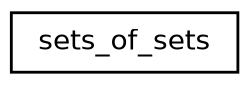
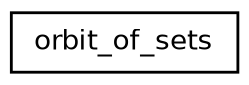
  digraph {
    rankdir=LR
-   n1 [color=black fillcolor=white fontname=Helvetica fontsize=10 height=0.2 label=sets_of_sets shape=record style=filled width=0.4]
+   n1 [color=black fillcolor=white fontname=Helvetica fontsize=10 height=0.2 label=orbit_of_sets shape=record style=filled width=0.4]
  }
